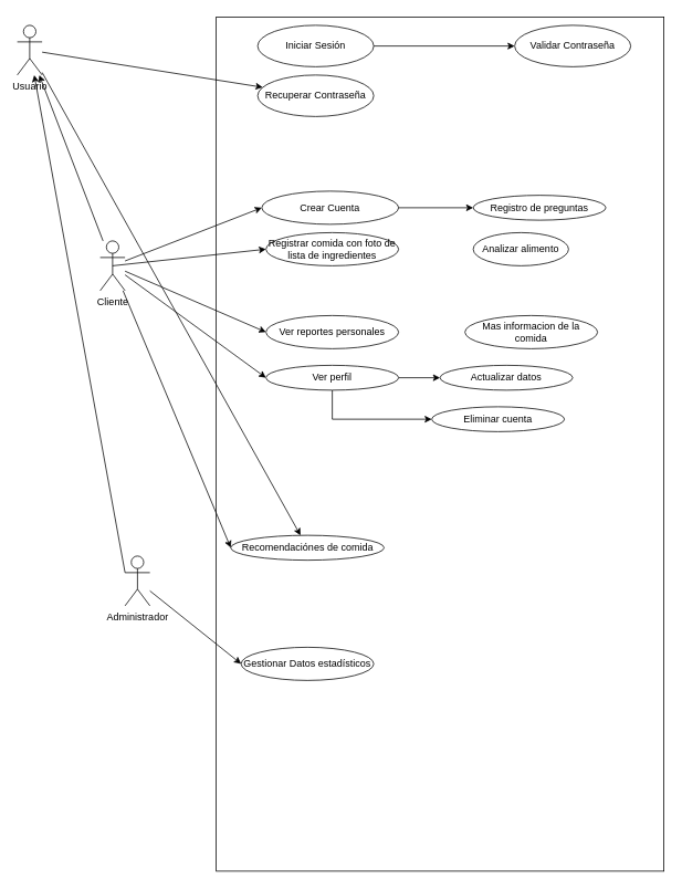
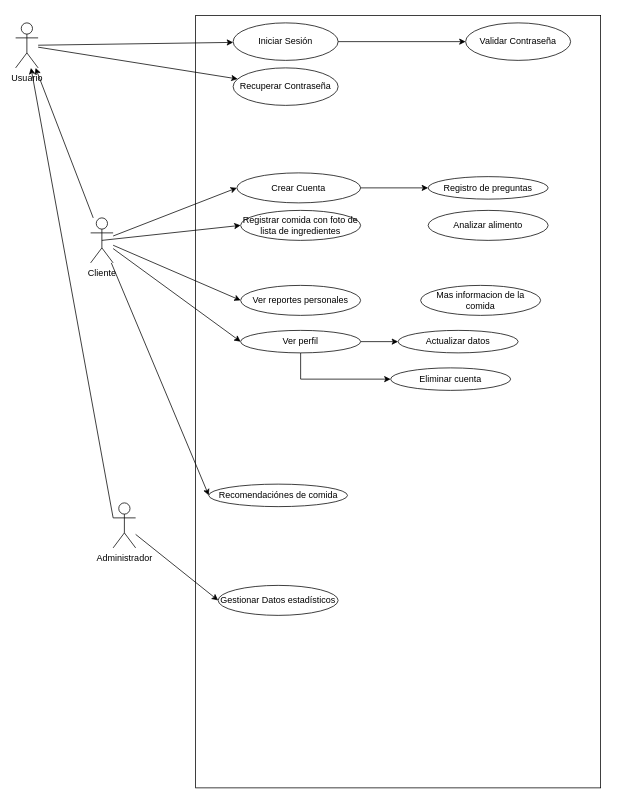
  <mxCell id="0" />
  <mxCell id="1" parent="0" />
  <mxCell id="2" value="" style="rounded=0;whiteSpace=wrap;html=1;" vertex="1" parent="1"><mxGeometry x="260" y="20" width="540" height="1030" as="geometry" /></mxCell>
  <mxCell id="3" value="Usuario" style="shape=umlActor;verticalLabelPosition=bottom;verticalAlign=top;html=1;outlineConnect=0;" vertex="1" parent="1"><mxGeometry x="20" y="30" width="30" height="60" as="geometry" /></mxCell>
  <mxCell id="4" value="" style="edgeStyle=orthogonalEdgeStyle;rounded=0;orthogonalLoop=1;jettySize=auto;html=1;" edge="1" parent="1" source="5" target="32"><mxGeometry relative="1" as="geometry" /></mxCell>
  <mxCell id="5" value="Iniciar Sesión" style="ellipse;whiteSpace=wrap;html=1;" vertex="1" parent="1"><mxGeometry x="310" y="30" width="140" height="50" as="geometry" /></mxCell>
  <mxCell id="6" value="Recuperar Contraseña" style="ellipse;whiteSpace=wrap;html=1;" vertex="1" parent="1"><mxGeometry x="310" y="90" width="140" height="50" as="geometry" /></mxCell>
- <mxCell id="7" value="" style="endArrow=classic;html=1;rounded=0;" edge="1" parent="1" source="3" target="27"><mxGeometry width="50" height="50" relative="1" as="geometry"><mxPoint x="40" y="100" as="sourcePoint" /><mxPoint x="90" y="50" as="targetPoint" /></mxGeometry></mxCell>
+ <mxCell id="7" value="" style="endArrow=classic;html=1;rounded=0;" edge="1" parent="1" source="3" target="5"><mxGeometry width="50" height="50" relative="1" as="geometry"><mxPoint x="40" y="100" as="sourcePoint" /><mxPoint x="90" y="50" as="targetPoint" /></mxGeometry></mxCell>
  <mxCell id="8" value="" style="endArrow=classic;html=1;rounded=0;" edge="1" parent="1" source="3" target="6"><mxGeometry width="50" height="50" relative="1" as="geometry"><mxPoint x="80" y="126" as="sourcePoint" /><mxPoint x="354" y="90" as="targetPoint" /></mxGeometry></mxCell>
  <mxCell id="9" value="Cliente" style="shape=umlActor;verticalLabelPosition=bottom;verticalAlign=top;html=1;outlineConnect=0;" vertex="1" parent="1"><mxGeometry x="120" y="290" width="30" height="60" as="geometry" /></mxCell>
  <mxCell id="10" value="" style="endArrow=classic;html=1;rounded=0;" edge="1" parent="1" source="9" target="3"><mxGeometry width="50" height="50" relative="1" as="geometry"><mxPoint x="140" y="240" as="sourcePoint" /><mxPoint x="190" y="190" as="targetPoint" /></mxGeometry></mxCell>
  <mxCell id="11" value="Administrador" style="shape=umlActor;verticalLabelPosition=bottom;verticalAlign=top;html=1;outlineConnect=0;" vertex="1" parent="1"><mxGeometry x="150" y="670" width="30" height="60" as="geometry" /></mxCell>
  <mxCell id="12" value="" style="endArrow=classic;html=1;rounded=0;exitX=0;exitY=0.333;exitDx=0;exitDy=0;exitPerimeter=0;" edge="1" parent="1" source="11" target="3"><mxGeometry width="50" height="50" relative="1" as="geometry"><mxPoint x="147.258" y="495" as="sourcePoint" /><mxPoint x="180" y="340" as="targetPoint" /></mxGeometry></mxCell>
  <mxCell id="13" style="edgeStyle=orthogonalEdgeStyle;rounded=0;orthogonalLoop=1;jettySize=auto;html=1;" edge="1" parent="1" source="14" target="30"><mxGeometry relative="1" as="geometry" /></mxCell>
  <mxCell id="14" value="Crear Cuenta" style="ellipse;whiteSpace=wrap;html=1;" vertex="1" parent="1"><mxGeometry x="315" y="230" width="165" height="40" as="geometry" /></mxCell>
  <mxCell id="15" value="" style="endArrow=classic;html=1;rounded=0;entryX=0;entryY=0.5;entryDx=0;entryDy=0;" edge="1" parent="1" source="9" target="14"><mxGeometry width="50" height="50" relative="1" as="geometry"><mxPoint x="190" y="270" as="sourcePoint" /><mxPoint x="240" y="220" as="targetPoint" /></mxGeometry></mxCell>
  <mxCell id="16" value="Ver reportes personales" style="ellipse;whiteSpace=wrap;html=1;" vertex="1" parent="1"><mxGeometry x="320" y="380" width="160" height="40" as="geometry" /></mxCell>
  <mxCell id="17" value="Registrar comida con foto de lista de ingredientes" style="ellipse;whiteSpace=wrap;html=1;" vertex="1" parent="1"><mxGeometry x="320" y="280" width="160" height="40" as="geometry" /></mxCell>
  <mxCell id="18" value="" style="endArrow=classic;html=1;rounded=0;exitX=0.5;exitY=0.5;exitDx=0;exitDy=0;exitPerimeter=0;entryX=0;entryY=0.5;entryDx=0;entryDy=0;" edge="1" parent="1" source="9" target="17"><mxGeometry width="50" height="50" relative="1" as="geometry"><mxPoint x="190" y="260" as="sourcePoint" /><mxPoint x="240" y="210" as="targetPoint" /></mxGeometry></mxCell>
  <mxCell id="19" value="" style="endArrow=classic;html=1;rounded=0;entryX=0;entryY=0.5;entryDx=0;entryDy=0;" edge="1" parent="1" source="9" target="16"><mxGeometry width="50" height="50" relative="1" as="geometry"><mxPoint x="170" y="380" as="sourcePoint" /><mxPoint x="220" y="330" as="targetPoint" /></mxGeometry></mxCell>
  <mxCell id="20" style="edgeStyle=orthogonalEdgeStyle;rounded=0;orthogonalLoop=1;jettySize=auto;html=1;entryX=0;entryY=0.5;entryDx=0;entryDy=0;" edge="1" parent="1" source="22" target="31"><mxGeometry relative="1" as="geometry" /></mxCell>
  <mxCell id="21" style="edgeStyle=orthogonalEdgeStyle;rounded=0;orthogonalLoop=1;jettySize=auto;html=1;exitX=0.5;exitY=1;exitDx=0;exitDy=0;entryX=0;entryY=0.5;entryDx=0;entryDy=0;" edge="1" parent="1" source="22" target="33"><mxGeometry relative="1" as="geometry" /></mxCell>
  <mxCell id="22" value="Ver perfil" style="ellipse;whiteSpace=wrap;html=1;" vertex="1" parent="1"><mxGeometry x="320" y="440" width="160" height="30" as="geometry" /></mxCell>
  <mxCell id="23" value="" style="endArrow=classic;html=1;rounded=0;entryX=0;entryY=0.5;entryDx=0;entryDy=0;" edge="1" parent="1" source="9" target="22"><mxGeometry width="50" height="50" relative="1" as="geometry"><mxPoint x="170" y="410" as="sourcePoint" /><mxPoint x="220" y="360" as="targetPoint" /></mxGeometry></mxCell>
  <mxCell id="24" value="Gestionar&amp;nbsp;Datos estadísticos" style="ellipse;whiteSpace=wrap;html=1;" vertex="1" parent="1"><mxGeometry x="290" y="780" width="160" height="40" as="geometry" /></mxCell>
  <mxCell id="25" value="" style="endArrow=classic;html=1;rounded=0;entryX=0;entryY=0.5;entryDx=0;entryDy=0;" edge="1" parent="1" source="11" target="24"><mxGeometry width="50" height="50" relative="1" as="geometry"><mxPoint x="190" y="540" as="sourcePoint" /><mxPoint x="240" y="490" as="targetPoint" /></mxGeometry></mxCell>
- <mxCell id="26" value="Analizar alimento" style="ellipse;whiteSpace=wrap;html=1;" vertex="1" parent="1"><mxGeometry x="570" y="280" width="115" height="40" as="geometry" /></mxCell>
+ <mxCell id="26" value="Analizar alimento" style="ellipse;whiteSpace=wrap;html=1;" vertex="1" parent="1"><mxGeometry x="570" y="280" width="160" height="40" as="geometry" /></mxCell>
  <mxCell id="27" value="Recomendaciónes de comida" style="ellipse;whiteSpace=wrap;html=1;" vertex="1" parent="1"><mxGeometry x="277.5" y="645" width="185" height="30" as="geometry" /></mxCell>
  <mxCell id="28" value="Mas informacion de la comida" style="ellipse;whiteSpace=wrap;html=1;" vertex="1" parent="1"><mxGeometry x="560" y="380" width="160" height="40" as="geometry" /></mxCell>
  <mxCell id="29" value="" style="endArrow=classic;html=1;rounded=0;entryX=0;entryY=0.5;entryDx=0;entryDy=0;" edge="1" parent="1" source="9" target="27"><mxGeometry width="50" height="50" relative="1" as="geometry"><mxPoint x="130" y="340" as="sourcePoint" /><mxPoint x="305" y="515" as="targetPoint" /></mxGeometry></mxCell>
  <mxCell id="30" value="Registro de preguntas" style="ellipse;whiteSpace=wrap;html=1;" vertex="1" parent="1"><mxGeometry x="570" y="235" width="160" height="30" as="geometry" /></mxCell>
  <mxCell id="31" value="Actualizar datos" style="ellipse;whiteSpace=wrap;html=1;" vertex="1" parent="1"><mxGeometry x="530" y="440" width="160" height="30" as="geometry" /></mxCell>
  <mxCell id="32" value="Validar Contraseña" style="ellipse;whiteSpace=wrap;html=1;" vertex="1" parent="1"><mxGeometry x="620" y="30" width="140" height="50" as="geometry" /></mxCell>
  <mxCell id="33" value="Eliminar cuenta" style="ellipse;whiteSpace=wrap;html=1;" vertex="1" parent="1"><mxGeometry x="520" y="490" width="160" height="30" as="geometry" /></mxCell>
